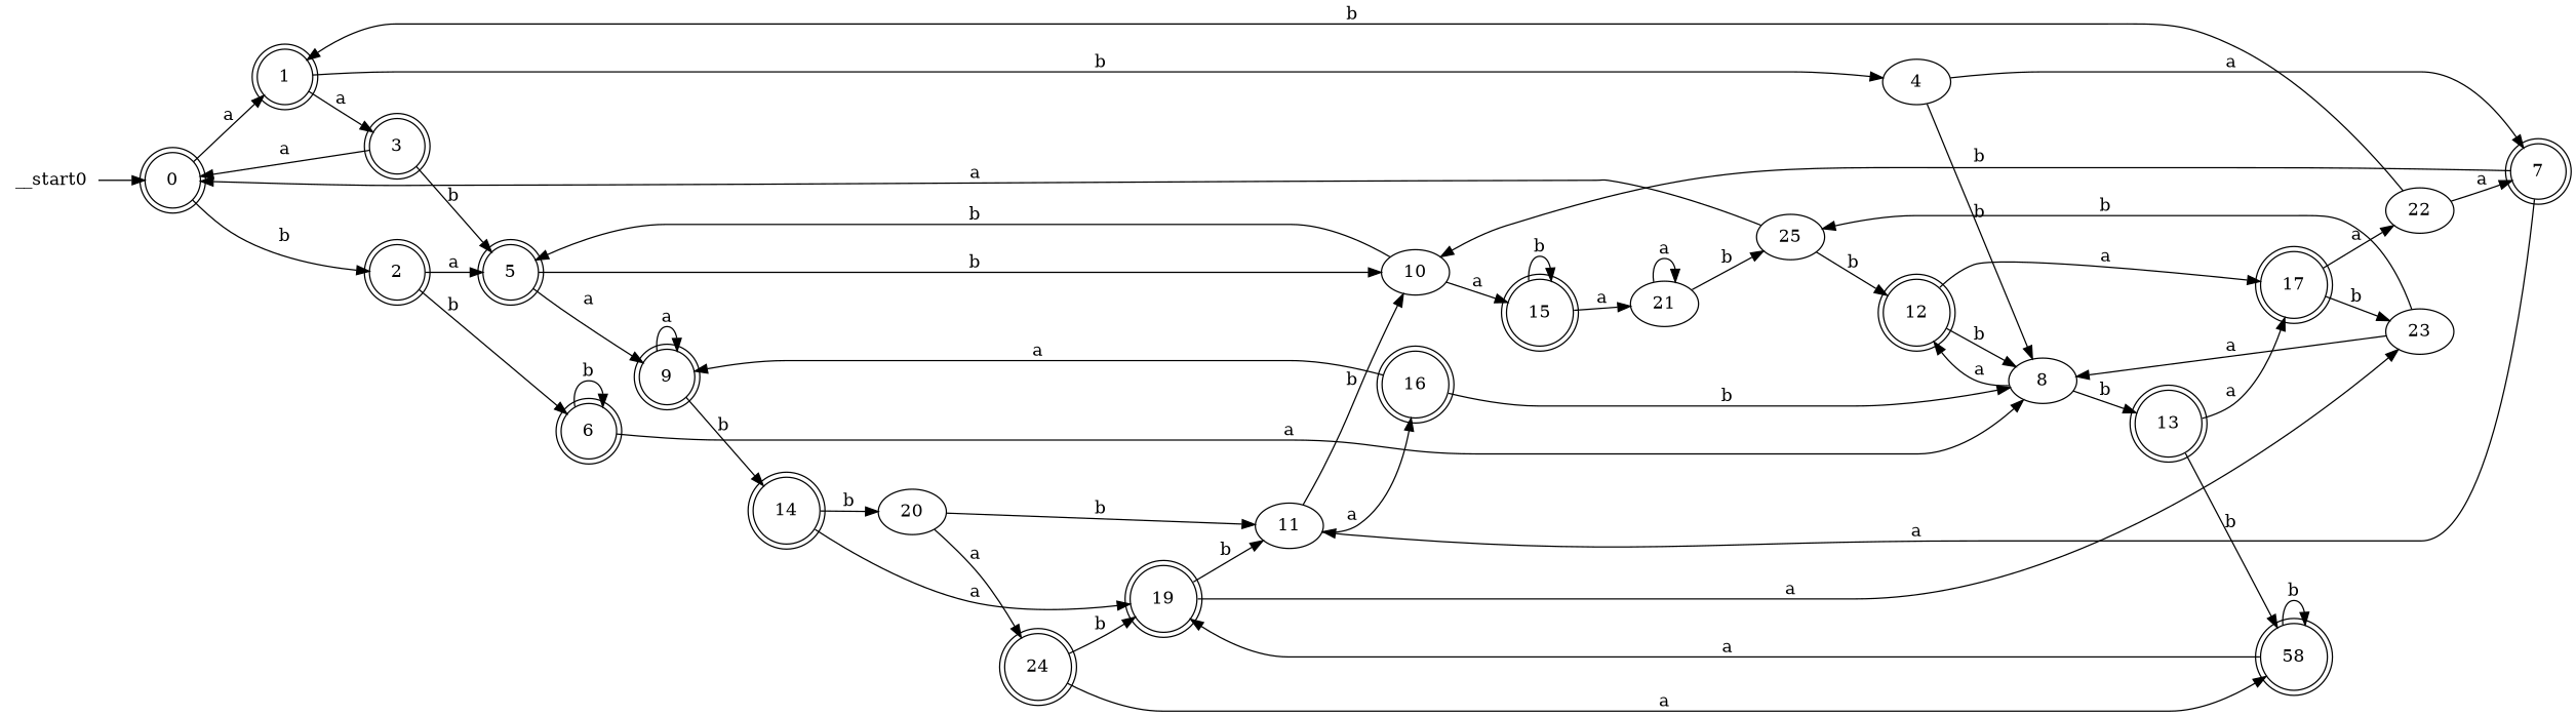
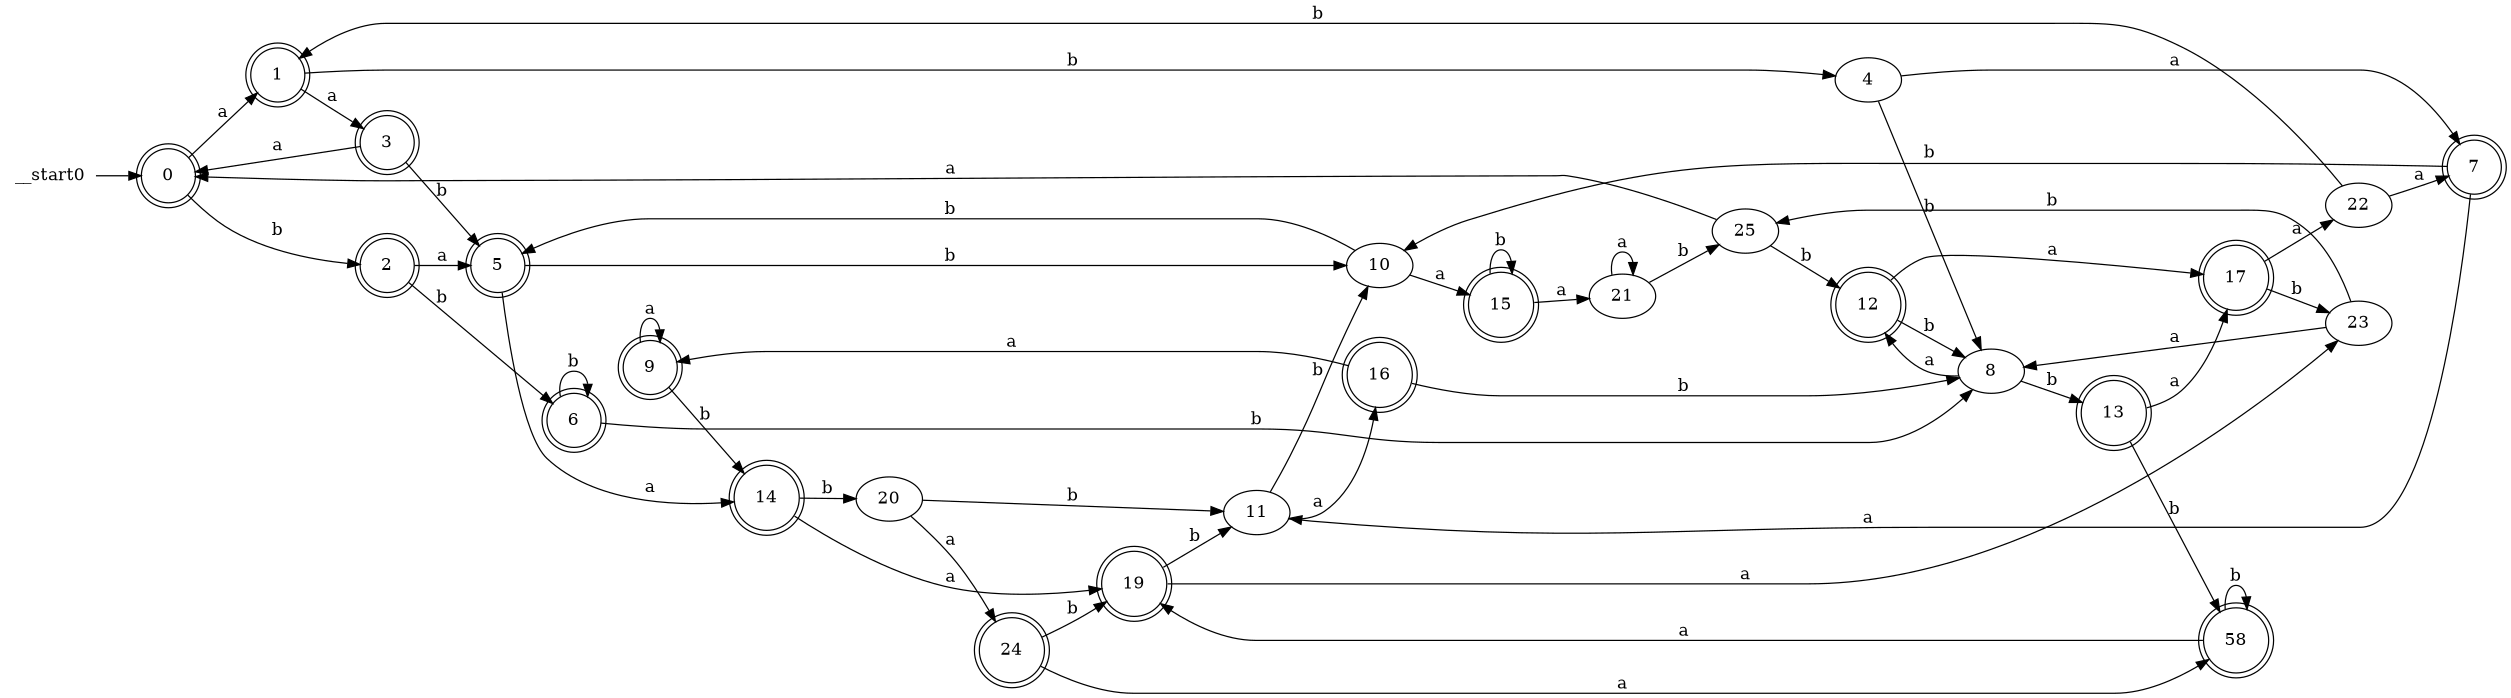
  digraph {
    rankdir=LR
    node [shape=doublecircle]
    __start0 [shape=none]
    0
    1
    2
    3
    4 [shape=""]
    5
    6
    7
    8 [shape=""]
    9
    10 [shape=""]
    11 [shape=""]
    12
    13
    14
    15
    16
    17
    n20 [label=58]
    19
    20 [shape=""]
    21 [shape=""]
    22 [shape=""]
    23 [shape=""]
    24
    25 [shape=""]
    __start0 -> 0
    0 -> 1 [label=a]
    0 -> 2 [label=b]
    1 -> 3 [label=a]
    1 -> 4 [label=b]
    2 -> 5 [label=a]
    2 -> 6 [label=b]
    3 -> 0 [label=a]
    3 -> 5 [label=b]
    4 -> 7 [label=a]
    4 -> 8 [label=b]
-   5 -> 9 [label=a]
+   5 -> 14 [label=a]
    5 -> 10 [label=b]
    6 -> 6 [label=b]
-   6 -> 8 [label=a]
+   6 -> 8 [label=b]
    7 -> 10 [label=b]
    7 -> 11 [label=a]
    8 -> 12 [label=a]
    8 -> 13 [label=b]
    9 -> 9 [label=a]
    9 -> 14 [label=b]
    10 -> 5 [label=b]
    10 -> 15 [label=a]
    11 -> 10 [label=b]
    11 -> 16 [label=a]
    12 -> 8 [label=b]
    12 -> 17 [label=a]
    13 -> 17 [label=a]
    13 -> n20 [label=b]
    14 -> 19 [label=a]
    14 -> 20 [label=b]
    15 -> 15 [label=b]
    15 -> 21 [label=a]
    16 -> 8 [label=b]
    16 -> 9 [label=a]
    17 -> 22 [label=a]
    17 -> 23 [label=b]
    n20 -> n20 [label=b]
    n20 -> 19 [label=a]
    19 -> 11 [label=b]
    19 -> 23 [label=a]
    20 -> 11 [label=b]
    20 -> 24 [label=a]
    21 -> 21 [label=a]
    21 -> 25 [label=b]
    22 -> 1 [label=b]
    22 -> 7 [label=a]
    23 -> 8 [label=a]
    23 -> 25 [label=b]
    24 -> n20 [label=a]
    24 -> 19 [label=b]
    25 -> 0 [label=a]
    25 -> 12 [label=b]
  }
